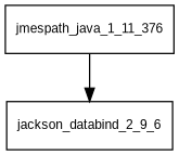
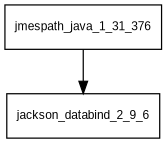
  digraph {
    fontname="Liberation Sans"
    node [fontsize=10.0 shape=box fontname="Liberation Sans"]
-   jmespath_java_1_11_376
+   jmespath_java_1_11_376 [label=jmespath_java_1_31_376]
    jackson_databind_2_9_6
    jmespath_java_1_11_376 -> jackson_databind_2_9_6 [fontname="Liberation Sans"]
  }
